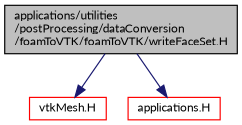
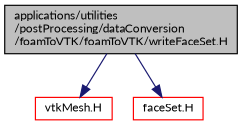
  digraph {
    fontname=Lato
    node [color=red fontname=Lato fontsize=10 shape=record]
    edge [color=midnightblue fontname=Lato fontsize=10 labelfontname=Helvetica labelfontsize=10 style=solid]
    n1 [color=black fillcolor=grey75 fontcolor=black height=0.2 label="applications/utilities\l/postProcessing/dataConversion\l/foamToVTK/foamToVTK/writeFaceSet.H" style=filled width=0.4]
    n2 [height=0.2 label="vtkMesh.H" width=0.4]
-   n3 [height=0.2 label="applications.H" width=0.4]
+   n3 [height=0.2 label="faceSet.H" width=0.4]
    n1 -> n2
    n1 -> n3
  }
